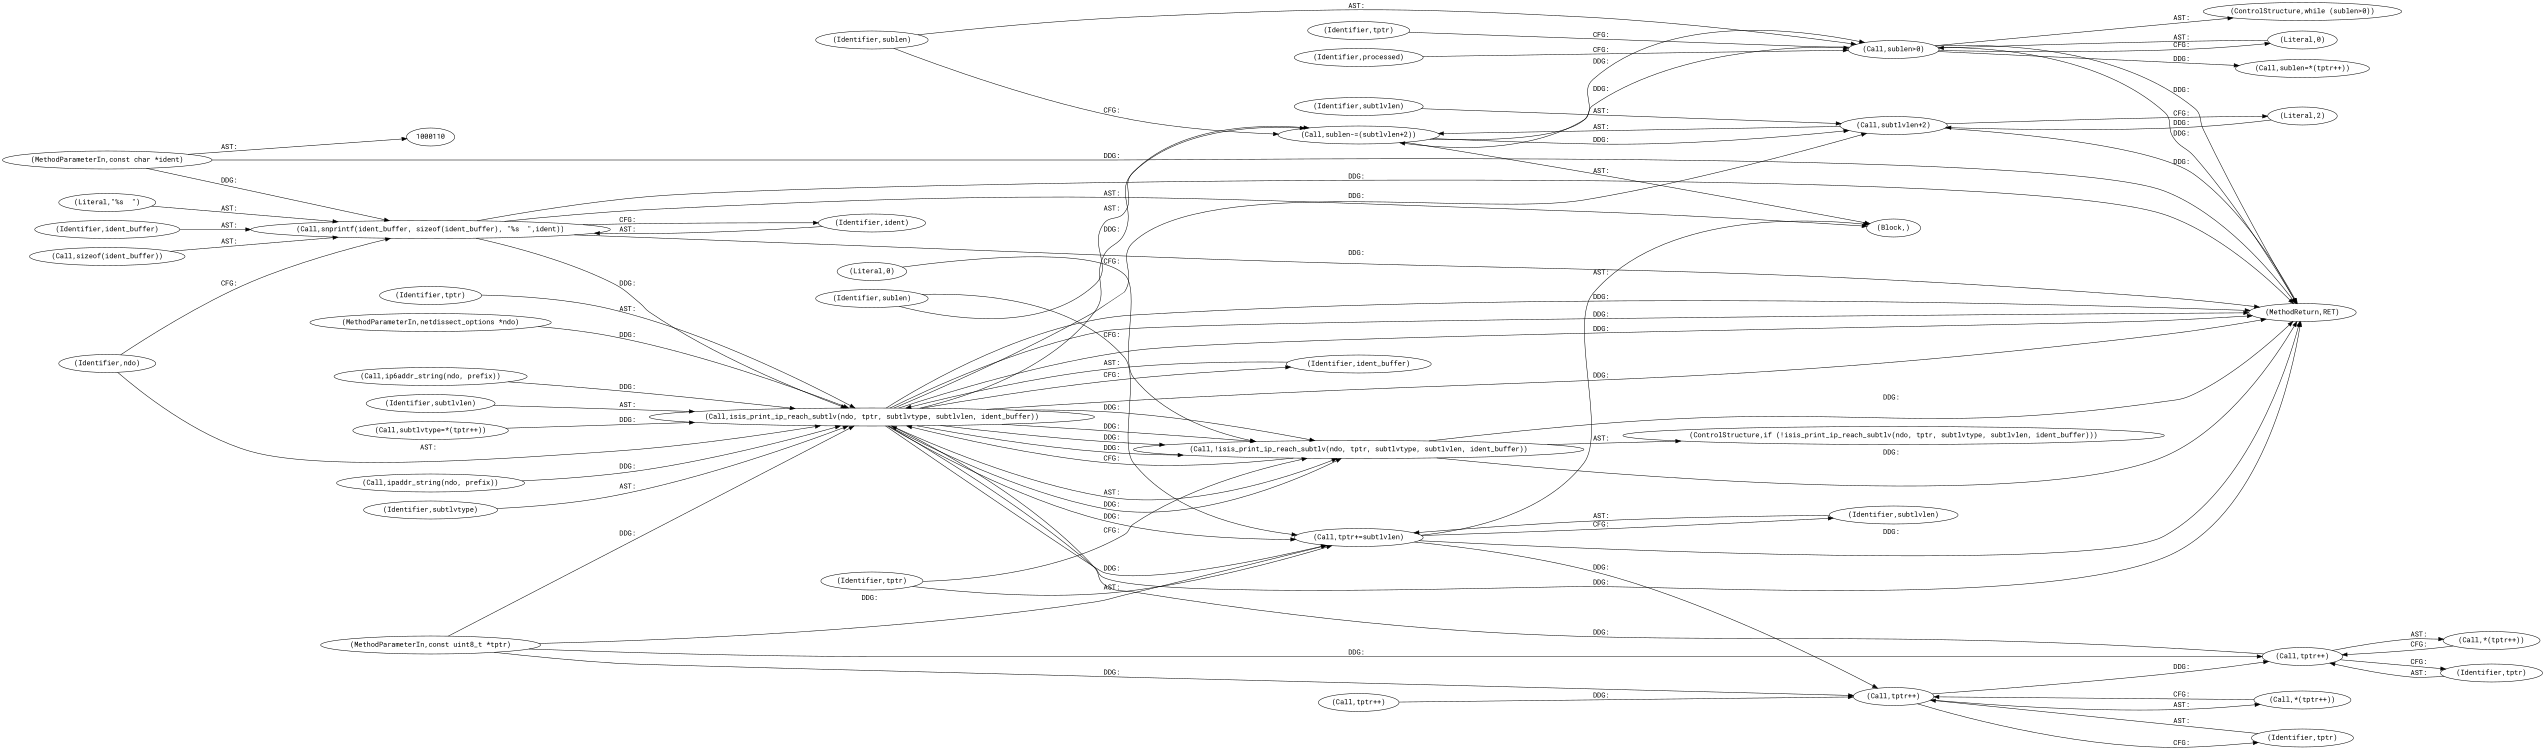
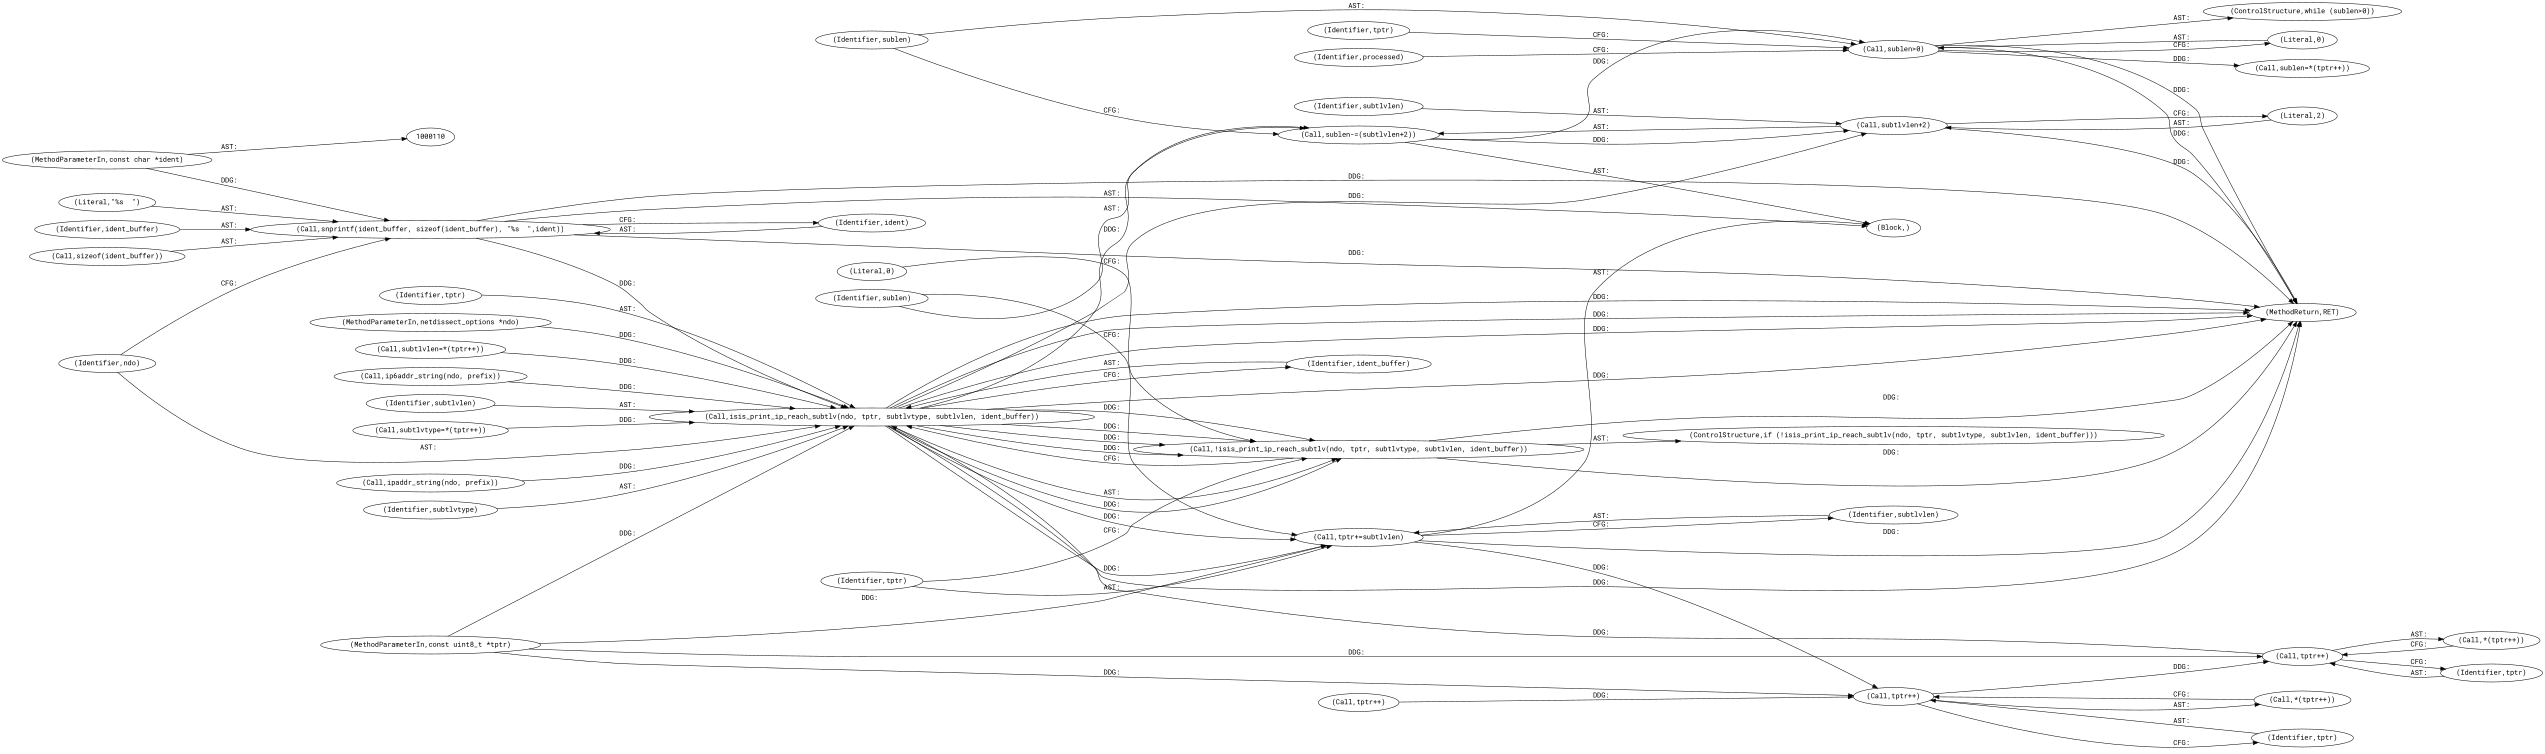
  digraph {
    fontname="Roboto Mono"
    rankdir=LR
    node [fontname="Roboto Mono"]
    edge [fontname="Roboto Mono"]
    n1 [label="(Call,snprintf(ident_buffer, sizeof(ident_buffer), \"%s  \",ident))"]
    n2 [label="(Call,isis_print_ip_reach_subtlv(ndo, tptr, subtlvtype, subtlvlen, ident_buffer))"]
    n3 [label="(MethodReturn,RET)"]
    n4 [label="(Identifier,ident)"]
    n5 [label="(Block,)"]
    n6 [label="(Call,!isis_print_ip_reach_subtlv(ndo, tptr, subtlvtype, subtlvlen, ident_buffer))"]
    n7 [label="(Call,tptr+=subtlvlen)"]
    n8 [label="(Call,sublen-=(subtlvlen+2))"]
    n9 [label="(Call,subtlvlen+2)"]
    n10 [label="(Identifier,ident_buffer)"]
    n11 [label="(MethodParameterIn,const char *ident)"]
    1000110
    n13 [label="(ControlStructure,if (!isis_print_ip_reach_subtlv(ndo, tptr, subtlvtype, subtlvlen, ident_buffer)))"]
    n14 [label="(Call,tptr++)"]
    n15 [label="(Identifier,subtlvlen)"]
    n16 [label="(Call,sublen>0)"]
    n17 [label="(Literal,2)"]
    n18 [label="(Call,tptr++)"]
    n19 [label="(Identifier,tptr)"]
    n20 [label="(Call,*(tptr++))"]
    n21 [label="(Call,*(tptr++))"]
    n22 [label="(Identifier,tptr)"]
    n23 [label="(ControlStructure,while (sublen>0))"]
    n24 [label="(Literal,0)"]
    n25 [label="(Call,sublen=*(tptr++))"]
    n26 [label="(Identifier,tptr)"]
    n27 [label="(Call,tptr++)"]
    n28 [label="(Identifier,subtlvtype)"]
    n29 [label="(Identifier,tptr)"]
    n30 [label="(MethodParameterIn,netdissect_options *ndo)"]
    n31 [label="(MethodParameterIn,const uint8_t *tptr)"]
    n32 [label="(Identifier,tptr)"]
    n33 [label="(Identifier,sublen)"]
    n34 [label="(Literal,0)"]
    n35 [label="(Identifier,ndo)"]
    n36 [label="(Call,ipaddr_string(ndo, prefix))"]
    n37 [label="(Identifier,processed)"]
    n38 [label="(Identifier,subtlvlen)"]
+   n39 [label="(Call,subtlvlen=*(tptr++))"]
    n40 [label="(Call,ip6addr_string(ndo, prefix))"]
    n41 [label="(Identifier,subtlvlen)"]
    n42 [label="(Call,subtlvtype=*(tptr++))"]
    n43 [label="(Literal,\"%s  \")"]
    n44 [label="(Identifier,sublen)"]
    n45 [label="(Identifier,ident_buffer)"]
    n46 [label="(Call,sizeof(ident_buffer))"]
    n1 -> n2 [label="DDG: "]
    n1 -> n3 [label="DDG: "]
    n1 -> n3 [label="DDG: "]
    n1 -> n4 [label="CFG: "]
    n1 -> n5 [label="AST: "]
    n2 -> n3 [label="DDG: "]
    n2 -> n3 [label="DDG: "]
    n2 -> n3 [label="DDG: "]
    n2 -> n3 [label="DDG: "]
    n2 -> n3 [label="DDG: "]
    n2 -> n6 [label="AST: "]
    n2 -> n6 [label="DDG: "]
    n2 -> n6 [label="DDG: "]
    n2 -> n6 [label="DDG: "]
    n2 -> n6 [label="DDG: "]
    n2 -> n6 [label="DDG: "]
    n2 -> n7 [label="DDG: "]
    n2 -> n7 [label="DDG: "]
    n2 -> n8 [label="DDG: "]
    n2 -> n9 [label="DDG: "]
    n2 -> n10 [label="CFG: "]
    n4 -> n1 [label="AST: "]
    n6 -> n2 [label="CFG: "]
    n6 -> n3 [label="DDG: "]
    n6 -> n3 [label="DDG: "]
    n6 -> n13 [label="AST: "]
    n7 -> n3 [label="DDG: "]
    n7 -> n5 [label="AST: "]
    n7 -> n14 [label="DDG: "]
    n7 -> n15 [label="CFG: "]
    n8 -> n5 [label="AST: "]
    n8 -> n9 [label="DDG: "]
    n8 -> n16 [label="DDG: "]
    n9 -> n3 [label="DDG: "]
    n9 -> n8 [label="AST: "]
    n9 -> n17 [label="CFG: "]
    n10 -> n2 [label="AST: "]
    n11 -> n1 [label="DDG: "]
-   n11 -> n3 [label="DDG: "]
    n11 -> 1000110 [label="AST: "]
    n14 -> n18 [label="DDG: "]
    n14 -> n19 [label="CFG: "]
    n14 -> n20 [label="AST: "]
    n15 -> n7 [label="AST: "]
    n16 -> n3 [label="DDG: "]
    n16 -> n3 [label="DDG: "]
-   n16 -> n8 [label="DDG: "]
    n16 -> n23 [label="AST: "]
    n16 -> n24 [label="CFG: "]
    n16 -> n25 [label="DDG: "]
-   n17 -> n9 [label="DDG: "]
+   n17 -> n9 [label="AST: "]
    n18 -> n2 [label="DDG: "]
    n18 -> n21 [label="AST: "]
    n18 -> n22 [label="CFG: "]
    n19 -> n14 [label="AST: "]
    n20 -> n14 [label="CFG: "]
    n21 -> n18 [label="CFG: "]
    n22 -> n18 [label="AST: "]
    n24 -> n16 [label="AST: "]
    n26 -> n16 [label="CFG: "]
    n27 -> n14 [label="DDG: "]
    n28 -> n2 [label="AST: "]
    n29 -> n2 [label="AST: "]
    n30 -> n2 [label="DDG: "]
    n31 -> n2 [label="DDG: "]
    n31 -> n7 [label="DDG: "]
    n31 -> n14 [label="DDG: "]
    n31 -> n18 [label="DDG: "]
    n32 -> n6 [label="CFG: "]
    n32 -> n7 [label="AST: "]
    n33 -> n8 [label="CFG: "]
    n33 -> n16 [label="AST: "]
    n34 -> n6 [label="CFG: "]
    n35 -> n1 [label="CFG: "]
    n35 -> n2 [label="AST: "]
    n36 -> n2 [label="DDG: "]
    n37 -> n16 [label="CFG: "]
    n38 -> n9 [label="AST: "]
+   n39 -> n2 [label="DDG: "]
    n40 -> n2 [label="DDG: "]
    n41 -> n2 [label="AST: "]
    n42 -> n2 [label="DDG: "]
    n43 -> n1 [label="AST: "]
    n44 -> n7 [label="CFG: "]
    n44 -> n8 [label="AST: "]
    n45 -> n1 [label="AST: "]
    n46 -> n1 [label="AST: "]
  }
